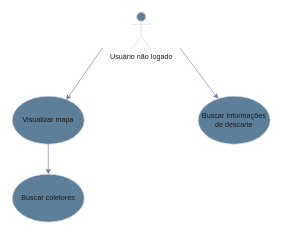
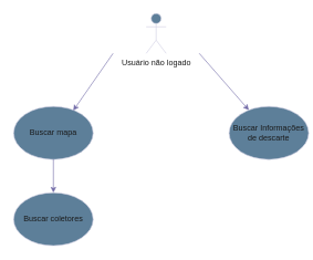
  <mxCell id="0" />
  <mxCell id="1" parent="0" />
  <mxCell id="2" value="Usuário não logado" style="shape=umlActor;verticalLabelPosition=bottom;verticalAlign=top;html=1;outlineConnect=0;labelBackgroundColor=none;fillColor=#5D7F99;strokeColor=#D0CEE2;fontColor=#1A1A1A;" vertex="1" parent="1"><mxGeometry x="220" y="20" width="30" height="60" as="geometry" /></mxCell>
- <mxCell id="3" value="Visualizar mapa" style="ellipse;whiteSpace=wrap;html=1;labelBackgroundColor=none;fillColor=#5D7F99;strokeColor=#D0CEE2;fontColor=#1A1A1A;" vertex="1" parent="1"><mxGeometry x="20" y="160" width="120" height="80" as="geometry" /></mxCell>
+ <mxCell id="3" value="Buscar mapa" style="ellipse;whiteSpace=wrap;html=1;labelBackgroundColor=none;fillColor=#5D7F99;strokeColor=#D0CEE2;fontColor=#1A1A1A;" vertex="1" parent="1"><mxGeometry x="20" y="160" width="120" height="80" as="geometry" /></mxCell>
  <mxCell id="4" value="" style="endArrow=classic;html=1;rounded=0;entryX=0.75;entryY=0.077;entryDx=0;entryDy=0;entryPerimeter=0;labelBackgroundColor=none;strokeColor=#736CA8;fontColor=default;" edge="1" parent="1" target="3"><mxGeometry width="50" height="50" relative="1" as="geometry"><mxPoint x="170" y="80" as="sourcePoint" /><mxPoint x="190" y="110" as="targetPoint" /></mxGeometry></mxCell>
  <mxCell id="5" value="" style="endArrow=classic;html=1;rounded=0;exitX=0.5;exitY=1;exitDx=0;exitDy=0;labelBackgroundColor=none;strokeColor=#736CA8;fontColor=default;" edge="1" parent="1" source="3" target="6"><mxGeometry width="50" height="50" relative="1" as="geometry"><mxPoint x="140" y="230" as="sourcePoint" /><mxPoint y="320" as="targetPoint" x="-20" /></mxGeometry></mxCell>
  <mxCell id="6" value="Buscar coletores" style="ellipse;whiteSpace=wrap;html=1;labelBackgroundColor=none;fillColor=#5D7F99;strokeColor=#D0CEE2;fontColor=#1A1A1A;" vertex="1" parent="1"><mxGeometry x="20" y="290" width="120" height="80" as="geometry" /></mxCell>
  <mxCell id="7" value="" style="endArrow=classic;html=1;rounded=0;labelBackgroundColor=none;strokeColor=#736CA8;fontColor=default;" edge="1" parent="1" target="8"><mxGeometry width="50" height="50" relative="1" as="geometry"><mxPoint x="300" y="80" as="sourcePoint" /><mxPoint x="320" y="180" as="targetPoint" /></mxGeometry></mxCell>
- <mxCell id="8" value="&lt;div&gt;Buscar Informações&lt;/div&gt;&lt;div&gt;de descarte&lt;br&gt;&lt;/div&gt;" style="ellipse;whiteSpace=wrap;html=1;labelBackgroundColor=none;fillColor=#5D7F99;strokeColor=#D0CEE2;fontColor=#1A1A1A;" vertex="1" parent="1"><mxGeometry x="330" y="160" width="120" height="80" as="geometry" /></mxCell>
+ <mxCell id="8" value="&lt;div&gt;Buscar Informações&lt;/div&gt;&lt;div&gt;de descarte&lt;br&gt;&lt;/div&gt;" style="ellipse;whiteSpace=wrap;html=1;labelBackgroundColor=none;fillColor=#5D7F99;strokeColor=#D0CEE2;fontColor=#1A1A1A;" vertex="1" parent="1"><mxGeometry x="345" y="160" width="120" height="80" as="geometry" /></mxCell>
